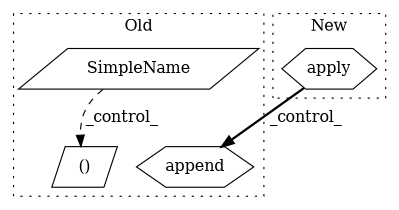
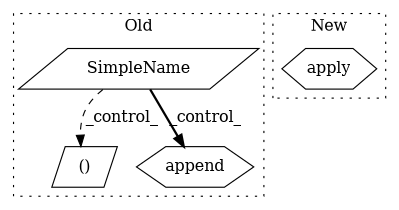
  digraph {
    node [a=32 shape=hexagon]
    n1 [l="7,1" label=append s="6190,6202"]
    n2 [a=42 label=SimpleName shape=parallelogram]
    n3 [a=106 l=64 label="()" s=6105 shape=parallelogram]
    n4 [l="6,1" label=apply s="7185,7200"]
    subgraph cluster_1 {
      label=Old
      style=dotted
      n1
      n2
      n3
    }
    subgraph cluster_2 {
      label=New
      style=dotted
      n4
    }
-   n4 -> n1 [label=_control_ style=bold]
+   n2 -> n1 [label=_control_ style=bold]
    n2 -> n3 [label=_control_ style=dashed]
  }
